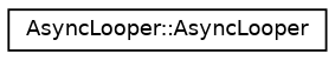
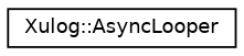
  digraph {
    rankdir=TB
-   n1 [color=black fillcolor=white fontname=Helvetica fontsize=10 height=0.2 label="AsyncLooper::AsyncLooper" shape=record style=filled width=0.4]
+   n1 [color=black fillcolor=white fontname=Helvetica fontsize=10 height=0.2 label="Xulog::AsyncLooper" shape=record style=filled width=0.4]
  }
